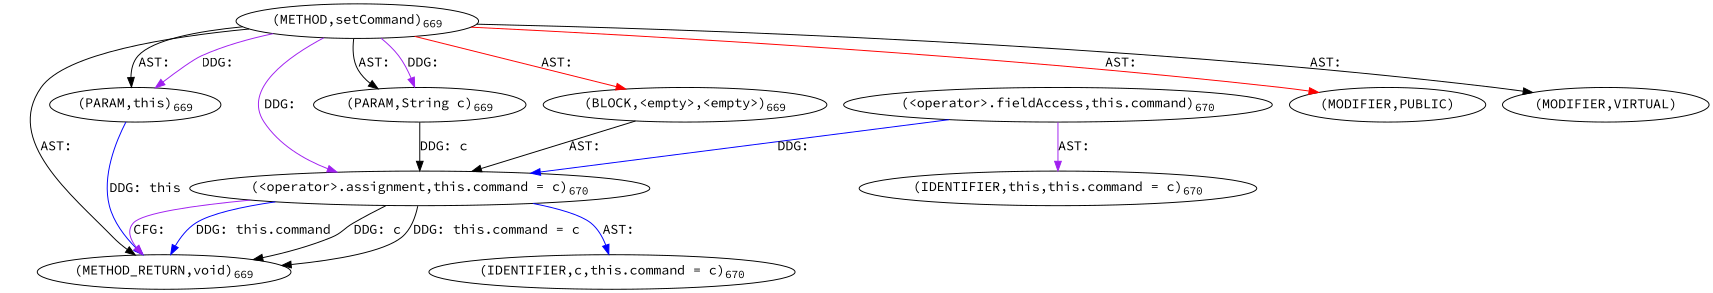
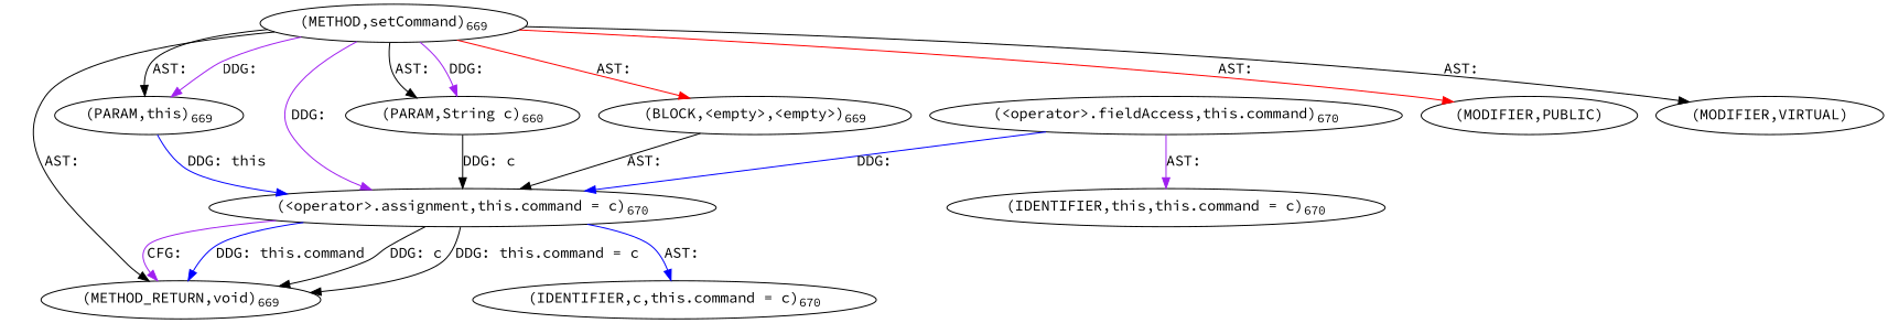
  digraph {
    fontname="Source Code Pro"
    node [fontname="Source Code Pro"]
    edge [color=black fontname="Source Code Pro"]
    n1 [label=<(METHOD,setCommand)<SUB>669</SUB>>]
    n2 [label=<(PARAM,this)<SUB>669</SUB>>]
-   n3 [label=<(PARAM,String c)<SUB>669</SUB>>]
+   n3 [label=<(PARAM,String c)<SUB>660</SUB>>]
    n4 [label=<(BLOCK,&lt;empty&gt;,&lt;empty&gt;)<SUB>669</SUB>>]
    n5 [label=<(&lt;operator&gt;.assignment,this.command = c)<SUB>670</SUB>>]
    n6 [label=<(MODIFIER,PUBLIC)>]
    n7 [label=<(MODIFIER,VIRTUAL)>]
    n8 [label=<(METHOD_RETURN,void)<SUB>669</SUB>>]
    n9 [label=<(IDENTIFIER,c,this.command = c)<SUB>670</SUB>>]
    n10 [label=<(&lt;operator&gt;.fieldAccess,this.command)<SUB>670</SUB>>]
    n11 [label=<(IDENTIFIER,this,this.command = c)<SUB>670</SUB>>]
    n1 -> n2 [label="AST: "]
    n1 -> n2 [color=purple label="DDG: "]
    n1 -> n3 [label="AST: "]
    n1 -> n3 [color=purple label="DDG: "]
    n1 -> n4 [color=red label="AST: "]
    n1 -> n5 [color=purple label="DDG: "]
    n1 -> n6 [color=red label="AST: "]
    n1 -> n7 [label="AST: "]
    n1 -> n8 [label="AST: "]
-   n2 -> n8 [color=blue label="DDG: this"]
+   n2 -> n5 [color=blue label="DDG: this"]
    n3 -> n5 [label="DDG: c"]
    n4 -> n5 [label="AST: "]
    n5 -> n8 [color=purple label="CFG: "]
    n5 -> n8 [color=blue label="DDG: this.command"]
    n5 -> n8 [label="DDG: c"]
    n5 -> n8 [label="DDG: this.command = c"]
    n5 -> n9 [color=blue label="AST: "]
    n10 -> n5 [color=blue label="DDG: "]
    n10 -> n11 [color=purple label="AST: "]
  }
